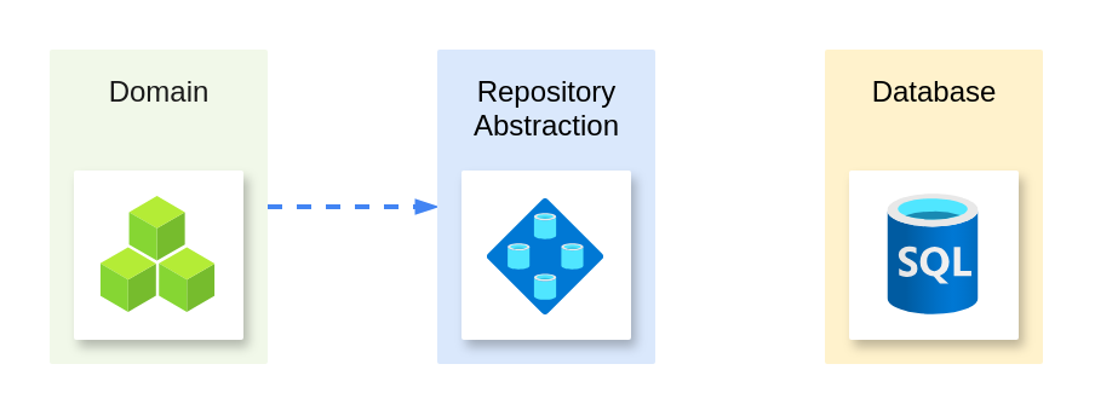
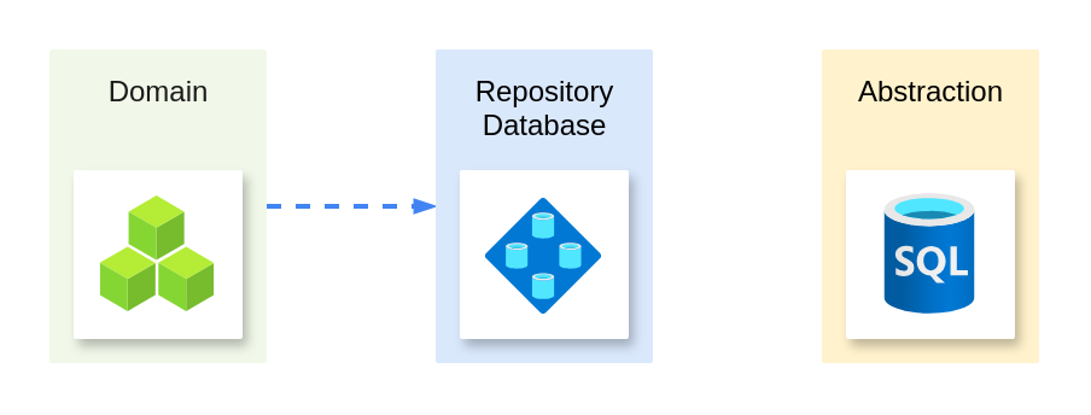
  <mxCell id="0" />
  <mxCell id="1" parent="0" />
  <mxCell id="2" value="Domain" style="rounded=1;absoluteArcSize=1;arcSize=2;html=1;strokeColor=none;gradientColor=none;shadow=0;dashed=0;fontSize=12;fontColor=#1A1A1A;align=center;verticalAlign=top;spacing=10;spacingTop=-4;fillColor=#F1F8E9;" vertex="1" parent="1"><mxGeometry x="20" y="20" width="90" height="130" as="geometry" /></mxCell>
  <mxCell id="3" style="edgeStyle=orthogonalEdgeStyle;rounded=0;elbow=vertical;html=1;labelBackgroundColor=none;startFill=1;startSize=4;endArrow=blockThin;endFill=1;endSize=4;jettySize=auto;orthogonalLoop=1;strokeColor=#4284F3;strokeWidth=2;fontSize=12;fontColor=#000000;align=left;dashed=1;entryX=0;entryY=0.5;entryDx=0;entryDy=0;exitX=1;exitY=0.5;exitDx=0;exitDy=0;" edge="1" parent="1" source="2" target="5"><mxGeometry relative="1" as="geometry"><Array as="points"><mxPoint x="140" y="85" /><mxPoint x="140" y="85" /></Array><mxPoint x="385" y="25" as="targetPoint" /></mxGeometry></mxCell>
  <mxCell id="4" value="" style="strokeColor=none;fillColor=#ffffff;shadow=1;strokeWidth=1;rounded=1;absoluteArcSize=1;arcSize=2;labelPosition=center;verticalLabelPosition=middle;align=center;verticalAlign=bottom;spacingLeft=0;fontColor=#999999;fontSize=12;whiteSpace=wrap;spacingBottom=2;html=1;" vertex="1" parent="1"><mxGeometry x="30" y="70" width="70" height="70" as="geometry" /></mxCell>
- <mxCell id="5" value="Repository&lt;div&gt;Abstraction&lt;/div&gt;" style="rounded=1;absoluteArcSize=1;arcSize=2;html=1;strokeColor=none;shadow=0;dashed=0;fontSize=12;align=center;verticalAlign=top;spacing=10;spacingTop=-4;fillColor=#dae8fc;" vertex="1" parent="1"><mxGeometry x="180" y="20" width="90" height="130" as="geometry" /></mxCell>
- <mxCell id="6" value="Database" style="rounded=1;absoluteArcSize=1;arcSize=2;html=1;strokeColor=none;shadow=0;dashed=0;fontSize=12;align=center;verticalAlign=top;spacing=10;spacingTop=-4;fillColor=#fff2cc;" vertex="1" parent="1"><mxGeometry x="340" y="20" width="90" height="130" as="geometry" /></mxCell>
+ <mxCell id="5" value="Repository&lt;div&gt;Database&lt;/div&gt;" style="rounded=1;absoluteArcSize=1;arcSize=2;html=1;strokeColor=none;shadow=0;dashed=0;fontSize=12;align=center;verticalAlign=top;spacing=10;spacingTop=-4;fillColor=#dae8fc;" vertex="1" parent="1"><mxGeometry x="180" y="20" width="90" height="130" as="geometry" /></mxCell>
+ <mxCell id="6" value="Abstraction" style="rounded=1;absoluteArcSize=1;arcSize=2;html=1;strokeColor=none;shadow=0;dashed=0;fontSize=12;align=center;verticalAlign=top;spacing=10;spacingTop=-4;fillColor=#fff2cc;" vertex="1" parent="1"><mxGeometry x="340" y="20" width="90" height="130" as="geometry" /></mxCell>
  <mxCell id="7" value="" style="strokeColor=none;fillColor=#ffffff;shadow=1;strokeWidth=1;rounded=1;absoluteArcSize=1;arcSize=2;labelPosition=center;verticalLabelPosition=middle;align=center;verticalAlign=bottom;spacingLeft=0;fontColor=#999999;fontSize=12;whiteSpace=wrap;spacingBottom=2;html=1;" vertex="1" parent="1"><mxGeometry x="190" y="70" width="70" height="70" as="geometry" /></mxCell>
  <mxCell id="8" value="" style="strokeColor=none;fillColor=#ffffff;shadow=1;strokeWidth=1;rounded=1;absoluteArcSize=1;arcSize=2;labelPosition=center;verticalLabelPosition=middle;align=center;verticalAlign=bottom;spacingLeft=0;fontColor=#999999;fontSize=12;whiteSpace=wrap;spacingBottom=2;html=1;" vertex="1" parent="1"><mxGeometry x="350" y="70" width="70" height="70" as="geometry" /></mxCell>
  <mxCell id="9" value="" style="image;aspect=fixed;html=1;points=[];align=center;fontSize=12;image=img/lib/azure2/databases/SQL_Database.svg;" vertex="1" parent="1"><mxGeometry x="366.25" y="80" width="37.5" height="50" as="geometry" /></mxCell>
  <mxCell id="10" value="" style="image;aspect=fixed;html=1;points=[];align=center;fontSize=12;image=img/lib/azure2/databases/SQL_Elastic_Pools.svg;" vertex="1" parent="1"><mxGeometry x="201" y="82" width="48" height="48" as="geometry" /></mxCell>
  <mxCell id="11" value="" style="image;aspect=fixed;html=1;points=[];align=center;fontSize=12;image=img/lib/azure2/general/Cubes.svg;" vertex="1" parent="1"><mxGeometry x="41.36" y="81" width="47.29" height="48" as="geometry" /></mxCell>
